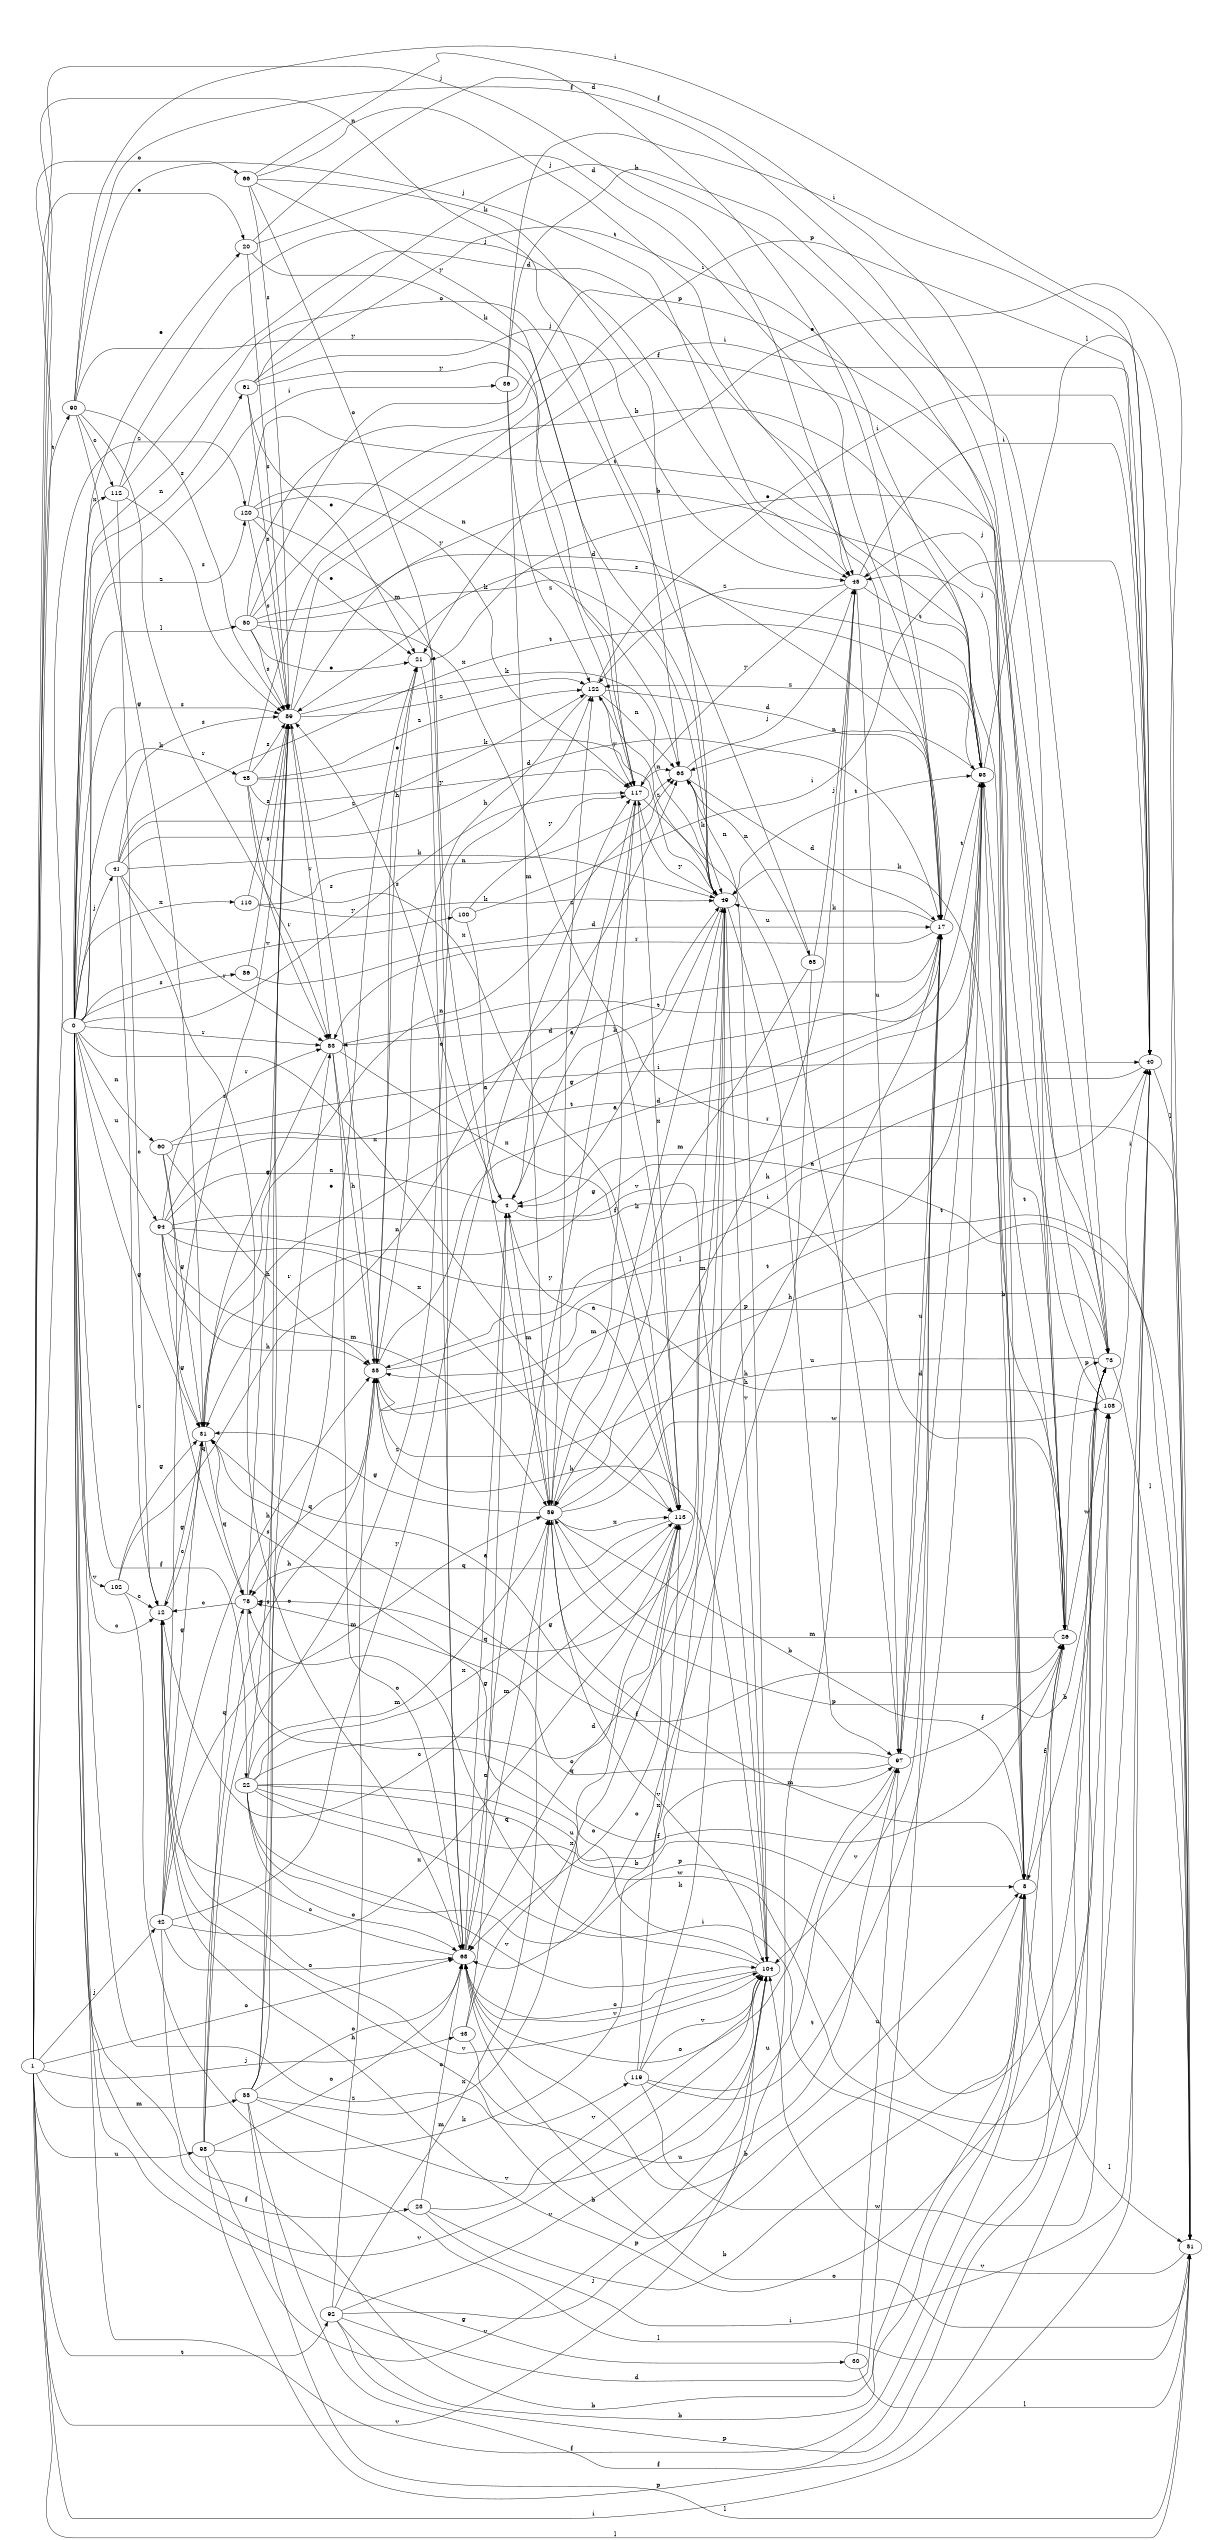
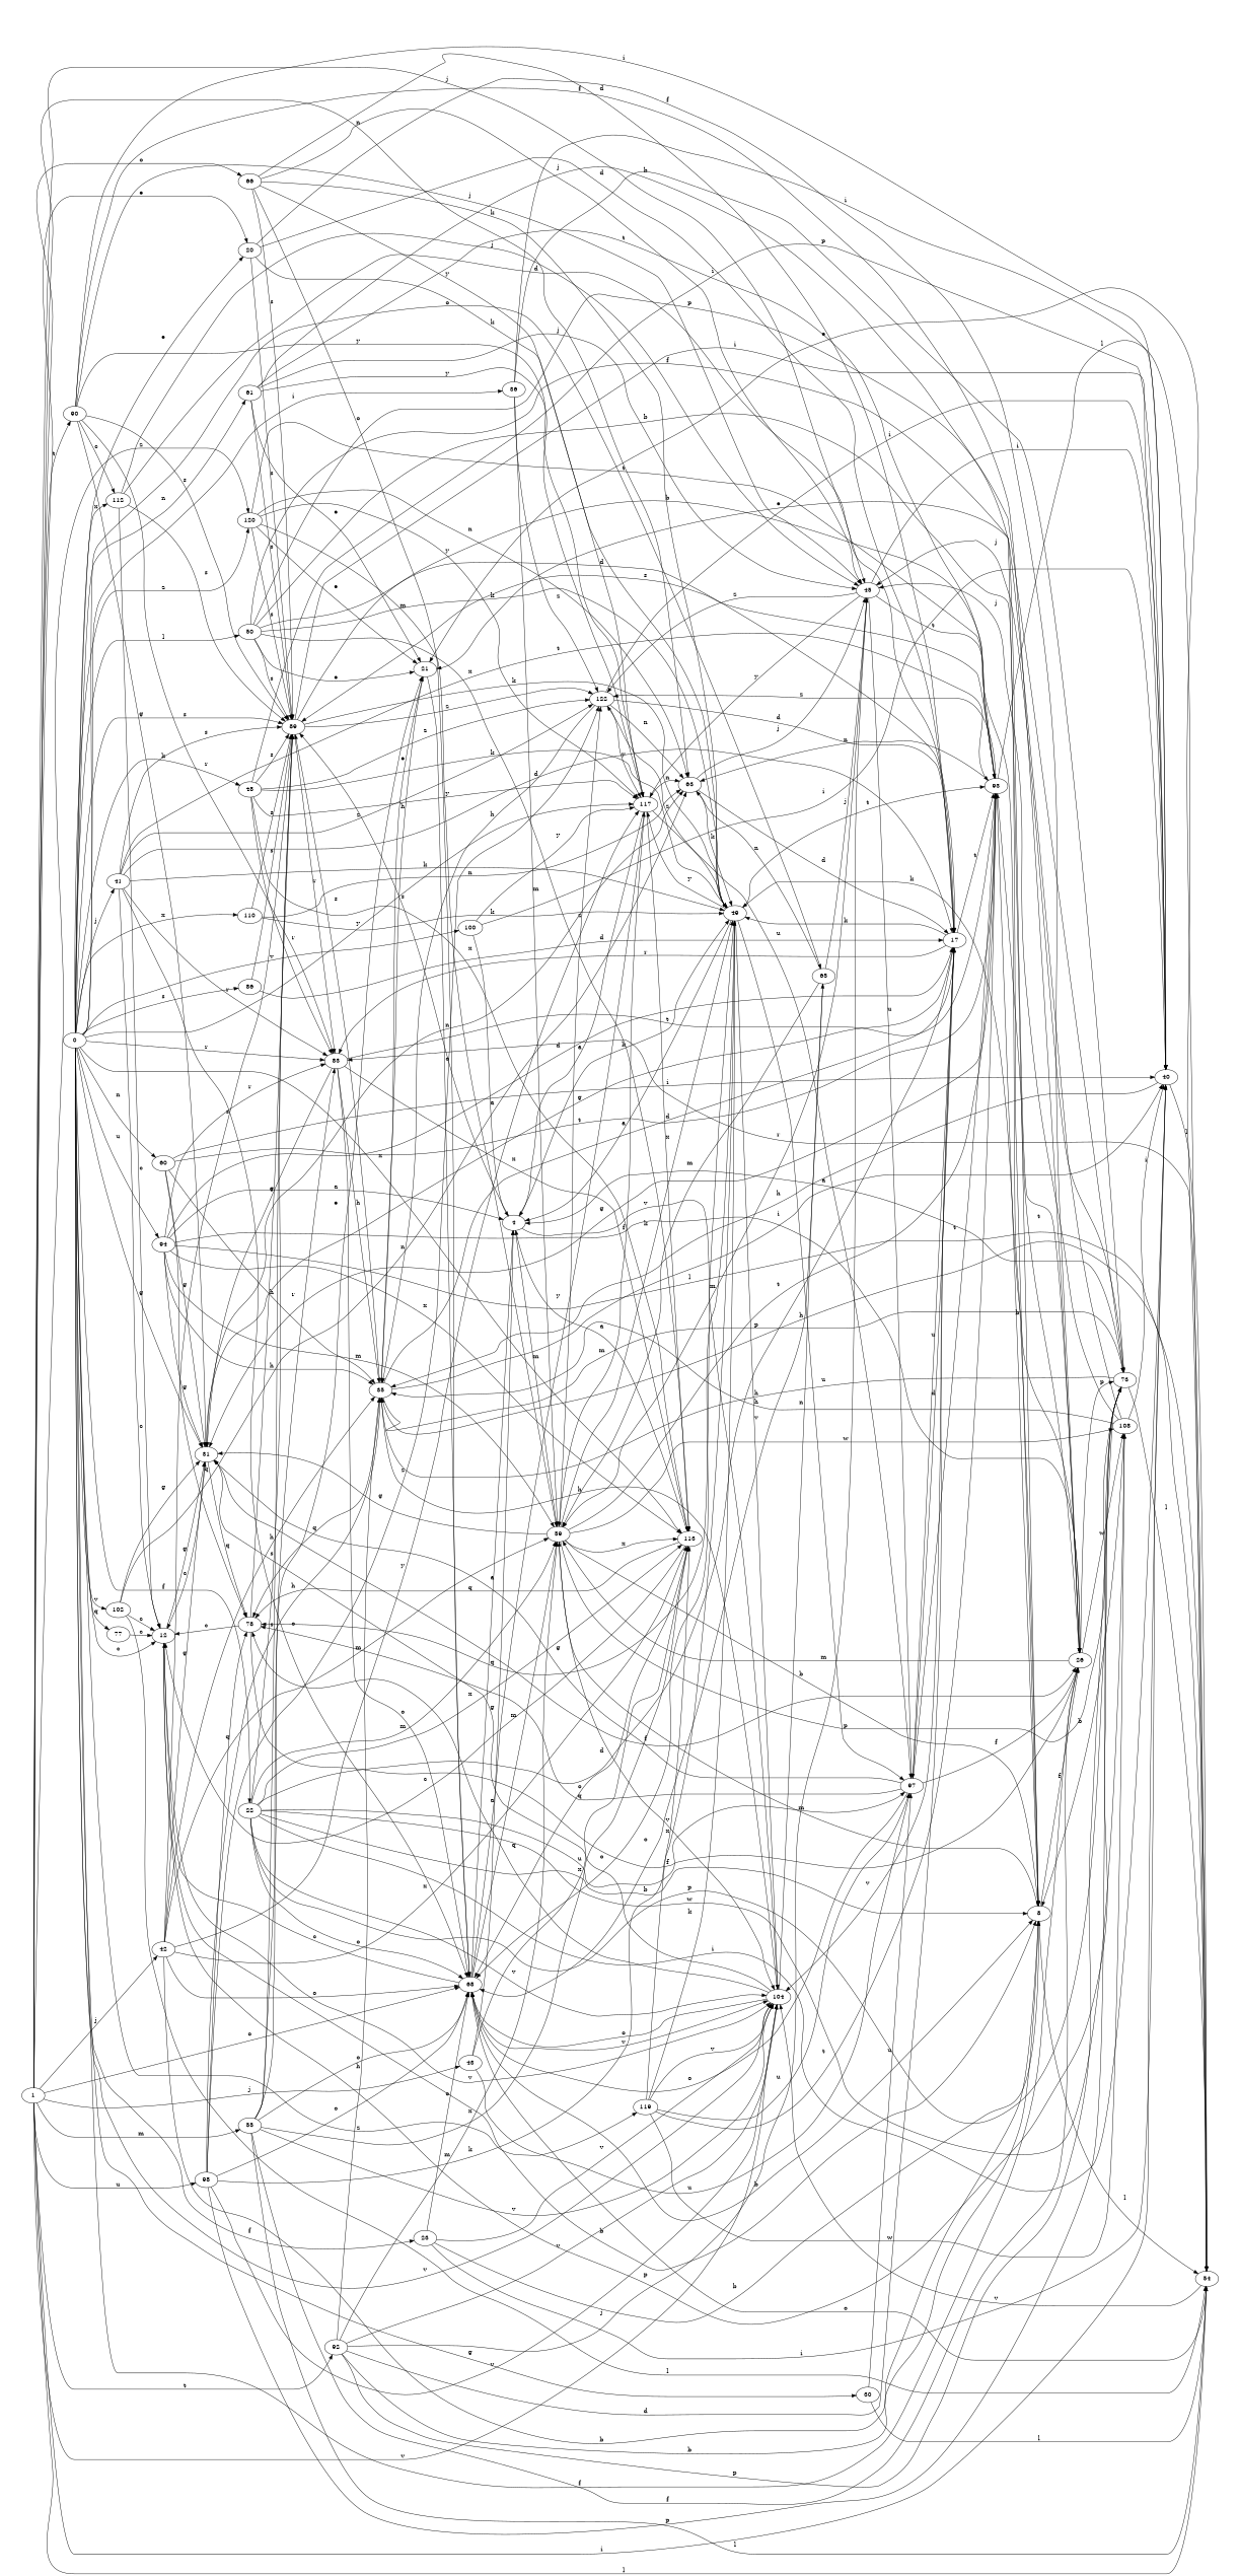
  strict digraph {
    rankdir=LR
    0
    12
    20
    22
    23
    26
    30
    31
    36
    41
    48
    50
    60
    61
    65
+   77
    83
    86
    89
    94
    100
    102
    104
    110
    112
    113
    117
    119
    120
    8
    73
    49
    17
    40
    68
    59
    n37 [label=97]
    108
    93
-   54 [label=51]
+   54
    63
    78
    122
    21
    35
    45
    4
    1
    42
    43
    55
    66
    90
    92
    98
    0 -> 12 [label=c]
    0 -> 20 [label=e]
    0 -> 22 [label=f]
    0 -> 23 [label=f]
    0 -> 26 [label=f]
    0 -> 30 [label=g]
    0 -> 31 [label=g]
    0 -> 36 [label=i]
    0 -> 41 [label=j]
    0 -> 48 [label=k]
    0 -> 50 [label=l]
    0 -> 60 [label=n]
    0 -> 61 [label=n]
    0 -> 65 [label=o]
+   0 -> 77 [label=q]
    0 -> 83 [label=r]
    0 -> 86 [label=s]
    0 -> 89 [label=s]
    0 -> 94 [label=u]
    0 -> 100 [label=v]
    0 -> 102 [label=v]
    0 -> 104 [label=v]
    0 -> 110 [label=x]
    0 -> 112 [label=x]
    0 -> 113 [label=x]
    0 -> 117 [label=y]
    0 -> 119 [label=z]
    0 -> 120 [label=z]
    12 -> 31 [label=g]
    12 -> 104 [label=v]
    12 -> 8 [label=b]
    12 -> 73 [label=p]
    20 -> 26 [label=f]
    20 -> 89 [label=s]
    20 -> 49 [label=k]
    20 -> 17 [label=d]
    22 -> 89 [label=s]
    22 -> 104 [label=v]
    22 -> 113 [label=x]
    22 -> 8 [label=b]
    22 -> 73 [label=p]
    22 -> 17 [label=d]
    22 -> 40 [label=i]
    22 -> 68 [label=o]
    22 -> 59 [label=m]
    22 -> n37 [label=u]
    22 -> 108 [label=w]
    23 -> 104 [label=v]
    23 -> 8 [label=b]
    23 -> 40 [label=i]
    23 -> 68 [label=o]
    26 -> 73 [label=p]
    26 -> 49 [label=k]
    26 -> 59 [label=m]
    26 -> 108 [label=w]
    26 -> 93 [label=t]
    30 -> n37 [label=u]
    30 -> 54 [label=l]
    31 -> 12 [label=c]
    31 -> 26 [label=f]
    31 -> 63 [label=n]
    31 -> 78 [label=q]
    36 -> 73 [label=p]
    36 -> 40 [label=i]
    36 -> 59 [label=m]
    36 -> 122 [label=z]
    41 -> 12 [label=c]
    41 -> 83 [label=r]
    41 -> 89 [label=s]
    41 -> 49 [label=k]
    41 -> 17 [label=d]
    41 -> 68 [label=o]
    41 -> 93 [label=t]
    41 -> 122 [label=z]
    48 -> 83 [label=r]
    48 -> 89 [label=s]
    48 -> 113 [label=x]
    48 -> 117 [label=y]
    48 -> 49 [label=k]
    48 -> 40 [label=i]
    48 -> 122 [label=z]
    50 -> 26 [label=f]
    50 -> 89 [label=s]
    50 -> 113 [label=x]
    50 -> 8 [label=b]
    50 -> 73 [label=p]
    50 -> 49 [label=k]
    50 -> 17 [label=d]
    50 -> 21 [label=e]
    60 -> 31 [label=g]
    60 -> 40 [label=i]
    60 -> 93 [label=t]
    60 -> 78 [label=q]
    60 -> 35 [label=h]
    61 -> 89 [label=s]
    61 -> 117 [label=y]
    61 -> 8 [label=b]
    61 -> 93 [label=t]
    61 -> 21 [label=e]
    61 -> 45 [label=j]
    65 -> 68 [label=o]
    65 -> 59 [label=m]
    65 -> 63 [label=n]
    65 -> 45 [label=j]
+   77 -> 12 [label=c]
    83 -> 31 [label=g]
    83 -> 113 [label=x]
    83 -> 68 [label=o]
    83 -> 93 [label=t]
    83 -> 35 [label=h]
    86 -> 89 [label=s]
    86 -> 17 [label=d]
    89 -> 83 [label=r]
    89 -> 8 [label=b]
    89 -> 49 [label=k]
    89 -> 40 [label=i]
    89 -> 122 [label=z]
    94 -> 26 [label=f]
    94 -> 31 [label=g]
    94 -> 83 [label=r]
    94 -> 113 [label=x]
    94 -> 17 [label=d]
    94 -> 59 [label=m]
    94 -> 54 [label=l]
    94 -> 35 [label=h]
    94 -> 4 [label=a]
    100 -> 117 [label=y]
    100 -> 40 [label=i]
    100 -> 4 [label=a]
    102 -> 12 [label=c]
    102 -> 31 [label=g]
    102 -> 54 [label=l]
    102 -> 63 [label=n]
    104 -> 31 [label=g]
    104 -> 68 [label=o]
-   104 -> 63 [label=n]
+   104 -> 65 [label=n]
    104 -> 78 [label=q]
    104 -> 35 [label=h]
    110 -> 89 [label=s]
    110 -> 49 [label=k]
    110 -> 63 [label=n]
    112 -> 12 [label=c]
    112 -> 89 [label=s]
    112 -> 17 [label=d]
    112 -> 45 [label=j]
    113 -> 12 [label=c]
    113 -> 68 [label=o]
    113 -> 78 [label=q]
    113 -> 4 [label=a]
    117 -> 113 [label=x]
    117 -> 59 [label=m]
    117 -> n37 [label=u]
    117 -> 63 [label=n]
    117 -> 4 [label=a]
    119 -> 104 [label=v]
    119 -> 113 [label=x]
    119 -> 49 [label=k]
    119 -> n37 [label=u]
    119 -> 108 [label=w]
    119 -> 93 [label=t]
    120 -> 89 [label=s]
    120 -> 117 [label=y]
    120 -> 59 [label=m]
    120 -> 93 [label=t]
    120 -> 63 [label=n]
    120 -> 21 [label=e]
    8 -> 26 [label=f]
    8 -> 59 [label=m]
    8 -> 54 [label=l]
    73 -> 54 [label=l]
    73 -> 35 [label=h]
    73 -> 45 [label=j]
    73 -> 4 [label=a]
    49 -> 104 [label=v]
    49 -> 117 [label=y]
    49 -> 68 [label=o]
    49 -> n37 [label=u]
    49 -> 93 [label=t]
    49 -> 78 [label=q]
    49 -> 122 [label=z]
    49 -> 4 [label=a]
    17 -> 31 [label=g]
    17 -> 83 [label=r]
    17 -> 104 [label=v]
    17 -> 49 [label=k]
    17 -> n37 [label=u]
    17 -> 93 [label=t]
    40 -> 54 [label=l]
    40 -> 35 [label=h]
    68 -> 12 [label=c]
    68 -> 104 [label=v]
    68 -> 117 [label=y]
    68 -> 8 [label=b]
    68 -> 59 [label=m]
    68 -> 4 [label=a]
    59 -> 31 [label=g]
    59 -> 104 [label=v]
    59 -> 113 [label=x]
    59 -> 8 [label=b]
    59 -> 73 [label=p]
    59 -> 49 [label=k]
    59 -> 108 [label=w]
    59 -> 93 [label=t]
    59 -> 122 [label=z]
    n37 -> 26 [label=f]
    n37 -> 31 [label=g]
    n37 -> 17 [label=d]
    n37 -> 68 [label=o]
    n37 -> 93 [label=t]
    n37 -> 78 [label=q]
    108 -> 8 [label=b]
    108 -> 40 [label=i]
    108 -> 21 [label=e]
    108 -> 35 [label=h]
    108 -> 45 [label=j]
    93 -> 31 [label=g]
    93 -> 89 [label=s]
    93 -> 8 [label=b]
    93 -> 54 [label=l]
    93 -> 63 [label=n]
    93 -> 122 [label=z]
    54 -> 83 [label=r]
    54 -> 104 [label=v]
    54 -> 68 [label=o]
    54 -> 21 [label=e]
    54 -> 35 [label=h]
    63 -> 49 [label=k]
    63 -> 17 [label=d]
    63 -> 45 [label=j]
    78 -> 12 [label=c]
    78 -> 26 [label=f]
    78 -> 89 [label=s]
    122 -> 117 [label=y]
    122 -> 17 [label=d]
    122 -> 40 [label=i]
    122 -> 63 [label=n]
    122 -> 35 [label=h]
    21 -> 68 [label=o]
    21 -> 35 [label=h]
    35 -> 89 [label=s]
    35 -> 73 [label=p]
    35 -> 17 [label=d]
    35 -> 40 [label=i]
    35 -> 78 [label=q]
    35 -> 21 [label=e]
    45 -> 117 [label=y]
    45 -> 40 [label=i]
    45 -> 59 [label=m]
    45 -> n37 [label=u]
    45 -> 93 [label=t]
    45 -> 122 [label=z]
    4 -> 89 [label=s]
    4 -> 104 [label=v]
    4 -> 49 [label=k]
    4 -> 59 [label=m]
    1 -> 20 [label=e]
    1 -> 104 [label=v]
    1 -> 120 [label=z]
    1 -> 40 [label=i]
    1 -> 68 [label=o]
    1 -> 54 [label=l]
    1 -> 63 [label=n]
    1 -> 45 [label=j]
    1 -> 42 [label=j]
    1 -> 43 [label=j]
    1 -> 55 [label=m]
    1 -> 66 [label=o]
    1 -> 90 [label=t]
    1 -> 92 [label=t]
    1 -> 98 [label=u]
    42 -> 31 [label=g]
    42 -> 89 [label=s]
    42 -> 113 [label=x]
    42 -> 117 [label=y]
    42 -> 8 [label=b]
    42 -> 68 [label=o]
    42 -> 59 [label=m]
    42 -> 35 [label=h]
    43 -> 113 [label=x]
    43 -> n37 [label=u]
    43 -> 4 [label=a]
    55 -> 26 [label=f]
    55 -> 83 [label=r]
    55 -> 89 [label=s]
    55 -> 104 [label=v]
    55 -> 113 [label=x]
    55 -> 68 [label=o]
    55 -> 54 [label=l]
    55 -> 21 [label=e]
    66 -> 89 [label=s]
    66 -> 117 [label=y]
    66 -> 49 [label=k]
    66 -> 17 [label=d]
    66 -> 68 [label=o]
    66 -> 45 [label=j]
    90 -> 26 [label=f]
    90 -> 31 [label=g]
    90 -> 83 [label=r]
    90 -> 89 [label=s]
    90 -> 112 [label=c]
    90 -> 117 [label=y]
    90 -> 40 [label=i]
    90 -> 45 [label=j]
    92 -> 104 [label=v]
    92 -> 8 [label=b]
    92 -> 73 [label=p]
    92 -> 17 [label=d]
    92 -> 59 [label=m]
    92 -> 35 [label=h]
    92 -> 45 [label=j]
    98 -> 104 [label=v]
    98 -> 73 [label=p]
    98 -> 49 [label=k]
    98 -> 68 [label=o]
    98 -> 78 [label=q]
    98 -> 122 [label=z]
    98 -> 35 [label=h]
  }
